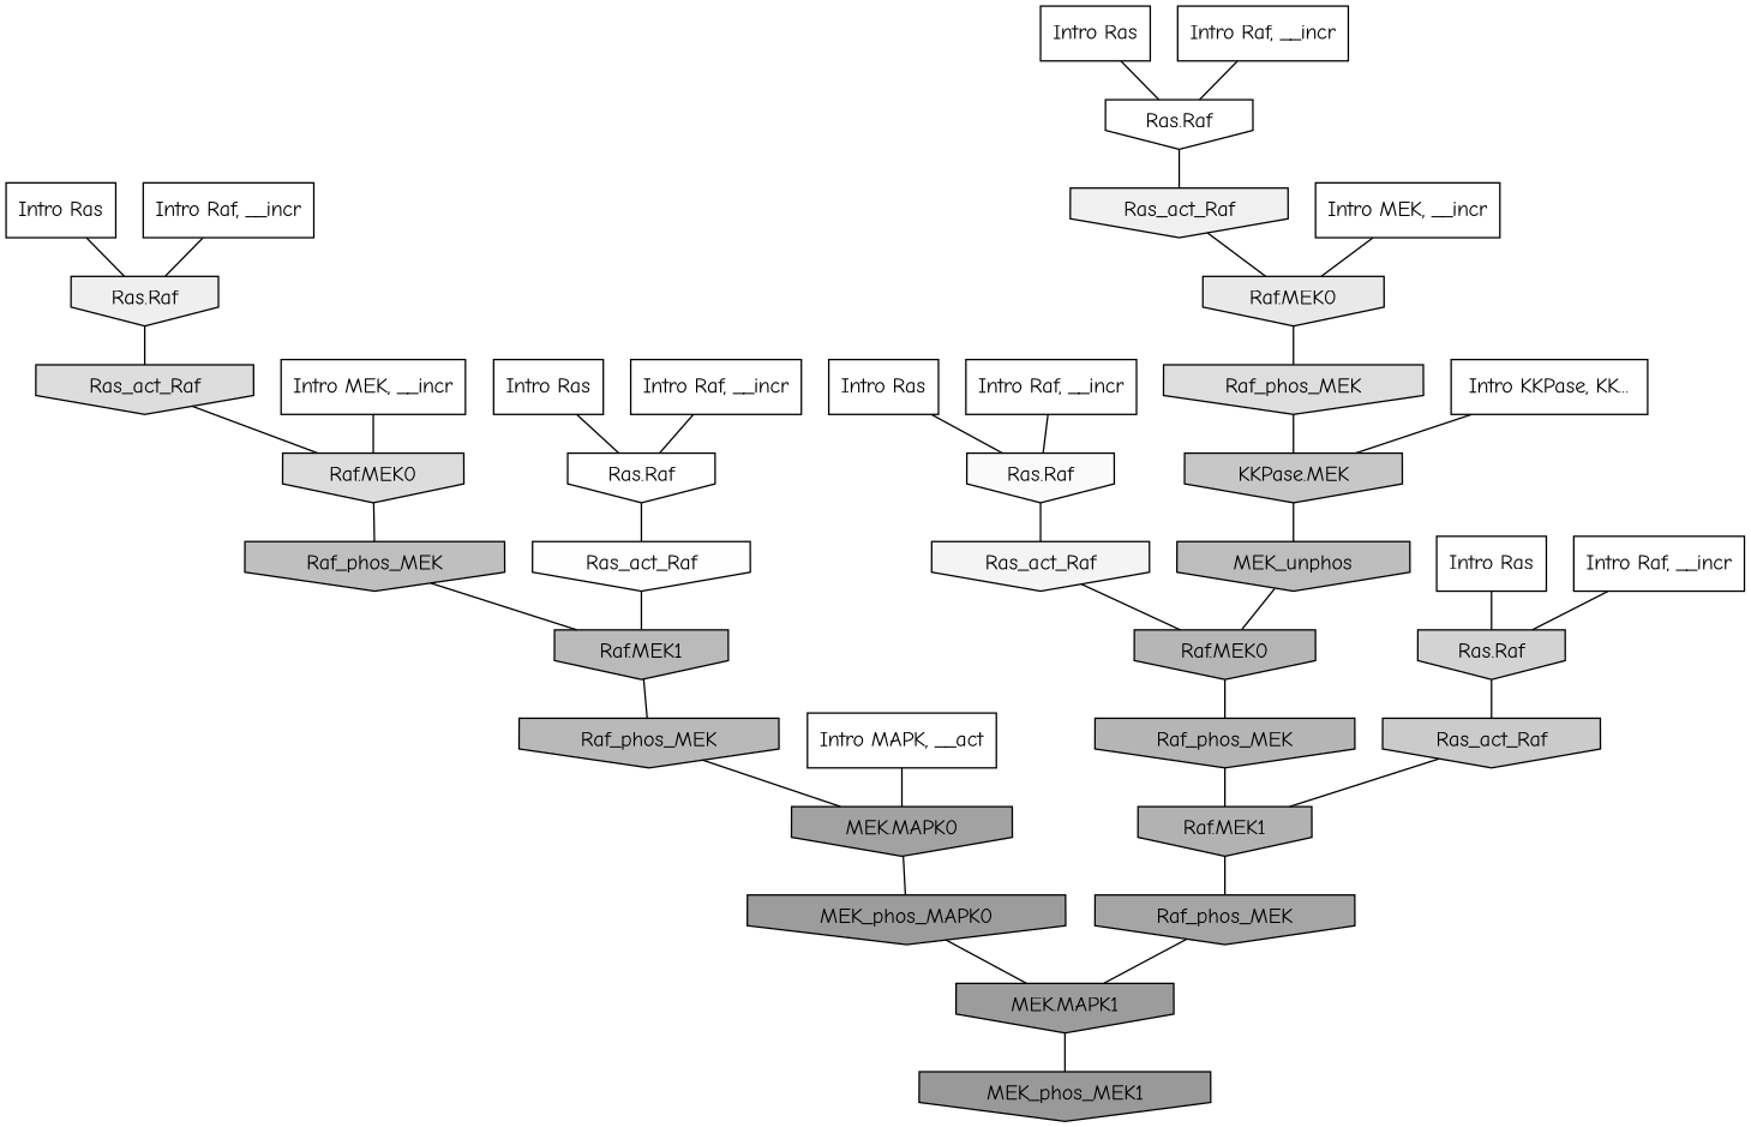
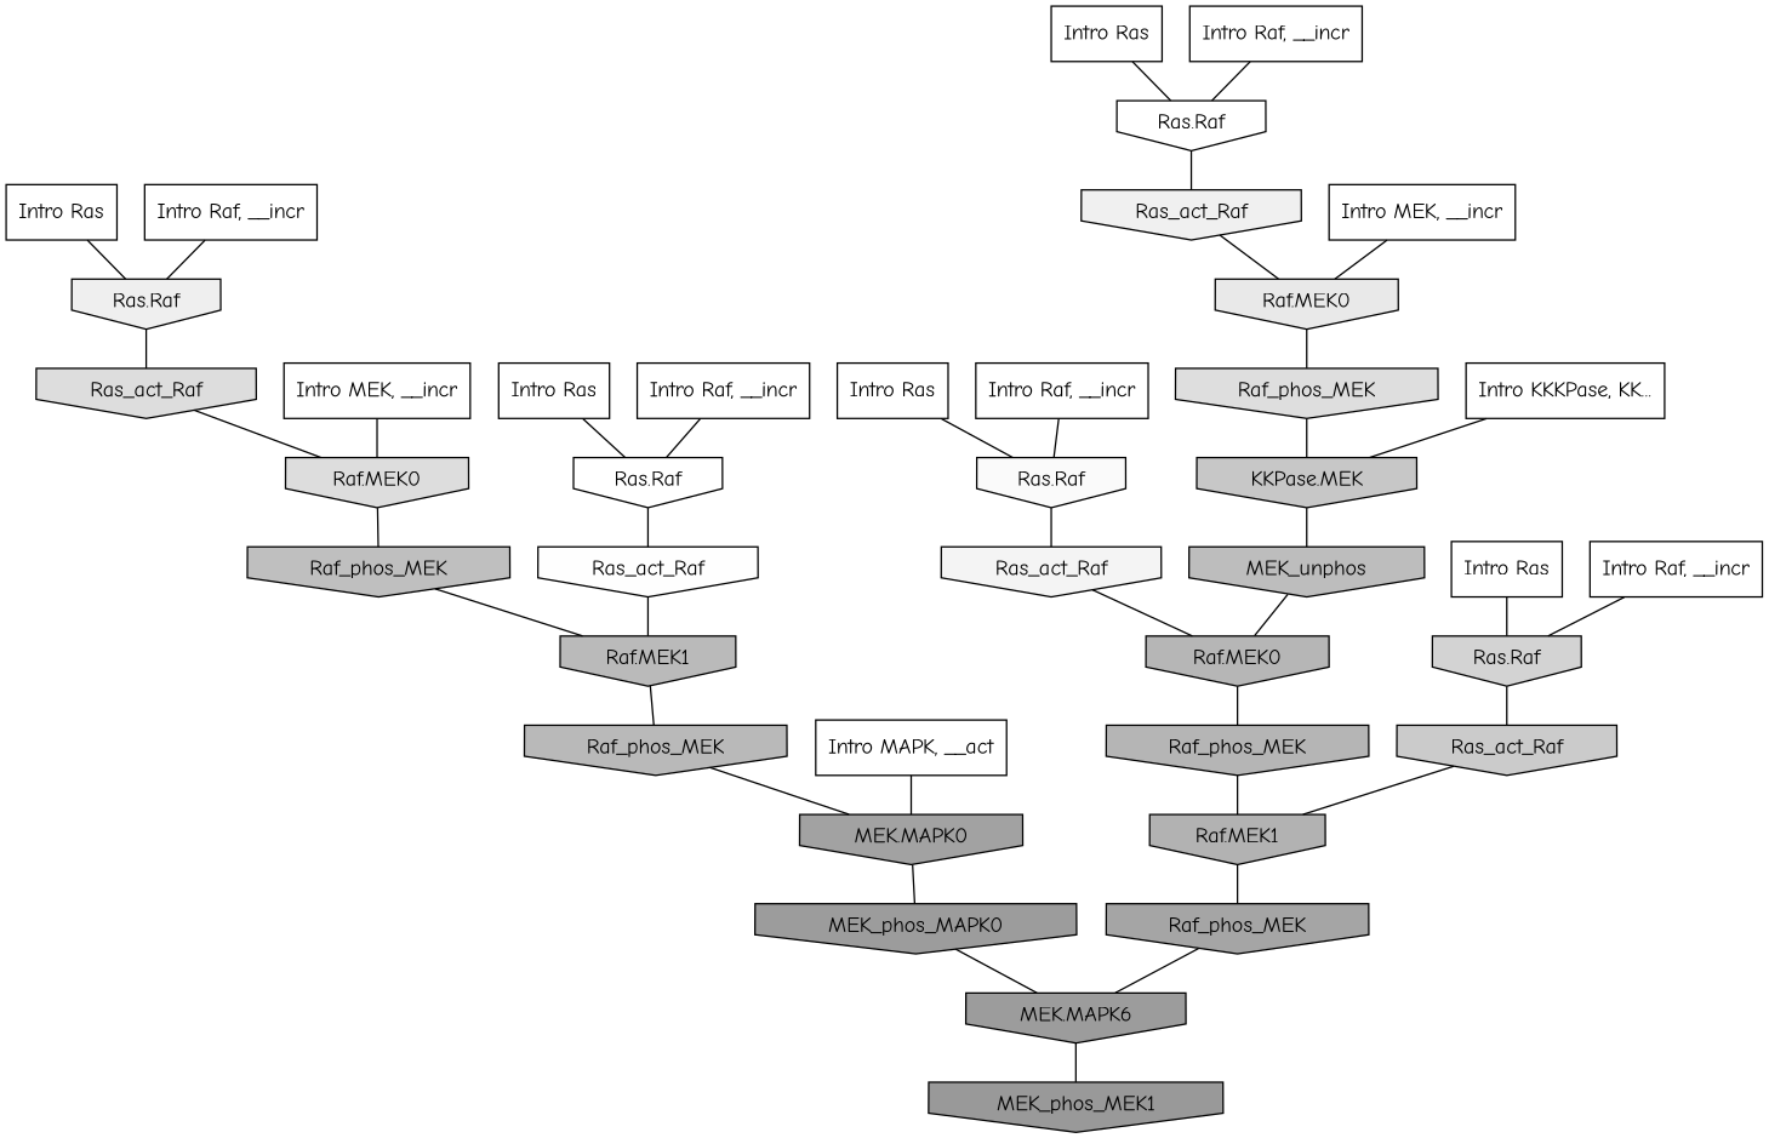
  digraph {
    fontname="Comic Neue"
    rankdir=TB
    ranksep=0.30
    node [fillcolor="0.000 0.000 1.000" fontname="Comic Neue" shape=invhouse style=filled]
    edge [color="0.000 0.000 0.000" dir=none fontname="Comic Neue"]
    n1 [label="Intro Ras" shape=rectangle]
    n2 [fillcolor="0.000 0.000 0.978" label="Ras.Raf"]
    n3 [fillcolor="0.000 0.000 0.954" label=Ras_act_Raf]
    n4 [label="Intro Ras" shape=rectangle]
    n5 [label="Ras.Raf"]
    n6 [fillcolor="0.000 0.000 0.939" label=Ras_act_Raf]
    n7 [label="Intro Ras" shape=rectangle]
    n8 [fillcolor="0.000 0.000 0.934" label="Ras.Raf"]
    n9 [fillcolor="0.000 0.000 0.867" label=Ras_act_Raf]
    n10 [label="Intro Ras" shape=rectangle]
    n11 [label="Ras.Raf"]
    n12 [fillcolor="0.000 0.000 0.996" label=Ras_act_Raf]
    n13 [label="Intro Ras" shape=rectangle]
    n14 [fillcolor="0.000 0.000 0.828" label="Ras.Raf"]
    n15 [fillcolor="0.000 0.000 0.794" label=Ras_act_Raf]
    n16 [label="Intro Raf, __incr" shape=rectangle]
    n17 [label="Intro Raf, __incr" shape=rectangle]
    n18 [label="Intro Raf, __incr" shape=rectangle]
    n19 [label="Intro Raf, __incr" shape=rectangle]
    n20 [label="Intro Raf, __incr" shape=rectangle]
    n21 [label="Intro MEK, __incr" shape=rectangle]
    n22 [fillcolor="0.000 0.000 0.911" label="Raf.MEK0"]
    n23 [fillcolor="0.000 0.000 0.871" label=Raf_phos_MEK]
    n24 [label="Intro MEK, __incr" shape=rectangle]
    n25 [fillcolor="0.000 0.000 0.867" label="Raf.MEK0"]
    n26 [fillcolor="0.000 0.000 0.747" label=Raf_phos_MEK]
    n27 [label="Intro MAPK, __act" shape=rectangle]
    n28 [fillcolor="0.000 0.000 0.636" label="MEK.MAPK0"]
    n29 [fillcolor="0.000 0.000 0.611" label=MEK_phos_MAPK0]
-   n30 [label="Intro KKPase, KK..." shape=rectangle]
+   n30 [label="Intro KKKPase, KK..." shape=rectangle]
    n31 [fillcolor="0.000 0.000 0.781" label="KKPase.MEK"]
    n32 [fillcolor="0.000 0.000 0.740" label=MEK_unphos]
    n33 [fillcolor="0.000 0.000 0.729" label="Raf.MEK1"]
    n34 [fillcolor="0.000 0.000 0.726" label=Raf_phos_MEK]
    n35 [fillcolor="0.000 0.000 0.713" label="Raf.MEK0"]
    n36 [fillcolor="0.000 0.000 0.709" label=Raf_phos_MEK]
    n37 [fillcolor="0.000 0.000 0.698" label="Raf.MEK1"]
    n38 [fillcolor="0.000 0.000 0.645" label=Raf_phos_MEK]
-   n39 [fillcolor="0.000 0.000 0.611" label="MEK.MAPK1"]
+   n39 [fillcolor="0.000 0.000 0.611" label="MEK.MAPK6"]
    n40 [fillcolor="0.000 0.000 0.600" label=MEK_phos_MEK1]
    n1 -> n2
    n2 -> n3
    n3 -> n35
    n4 -> n5
    n5 -> n6
    n6 -> n22
    n7 -> n8
    n8 -> n9
    n9 -> n25
    n10 -> n11
    n11 -> n12
    n12 -> n33
    n13 -> n14
    n14 -> n15
    n15 -> n37
    n16 -> n11
    n17 -> n8
    n18 -> n5
    n19 -> n14
    n20 -> n2
    n21 -> n22
    n22 -> n23
    n23 -> n31
    n24 -> n25
    n25 -> n26
    n26 -> n33
    n27 -> n28
    n28 -> n29
    n29 -> n39
    n30 -> n31
    n31 -> n32
    n32 -> n35
    n33 -> n34
    n34 -> n28
    n35 -> n36
    n36 -> n37
    n37 -> n38
    n38 -> n39
    n39 -> n40
  }
